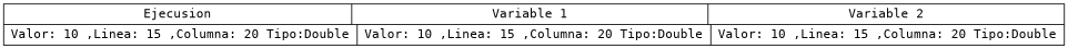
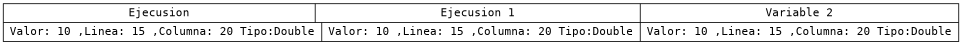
  digraph {
    rankdir=LR
    fontname="DejaVu Sans Mono"
-   n1 [label="{ Ejecusion |Variable 1| Variable 2}|{Valor: 10 ,Linea: 15 ,Columna: 20 Tipo:Double|Valor: 10 ,Linea: 15 ,Columna: 20 Tipo:Double|Valor: 10 ,Linea: 15 ,Columna: 20 Tipo:Double}" shape=record fontname="DejaVu Sans Mono"]
+   n1 [label="{ Ejecusion |Ejecusion 1| Variable 2}|{Valor: 10 ,Linea: 15 ,Columna: 20 Tipo:Double|Valor: 10 ,Linea: 15 ,Columna: 20 Tipo:Double|Valor: 10 ,Linea: 15 ,Columna: 20 Tipo:Double}" shape=record fontname="DejaVu Sans Mono"]
  }
